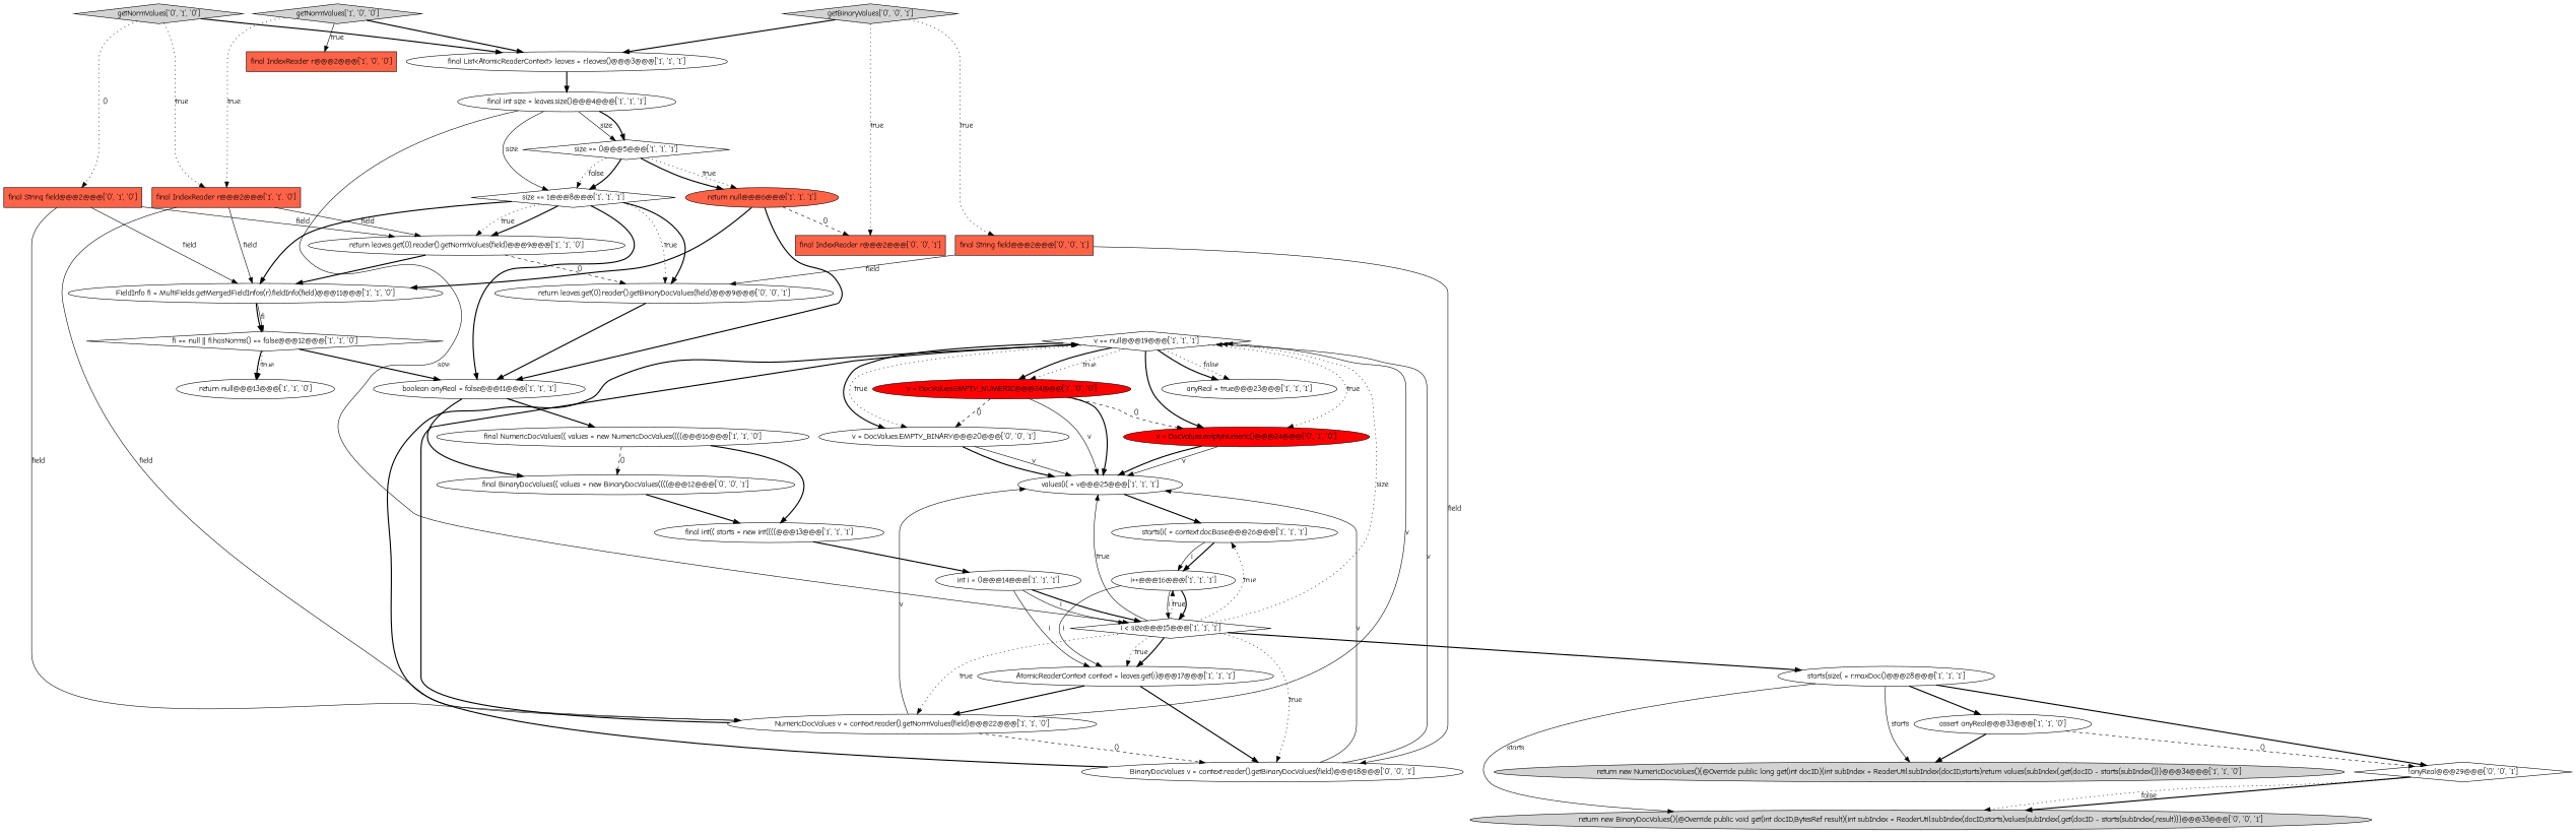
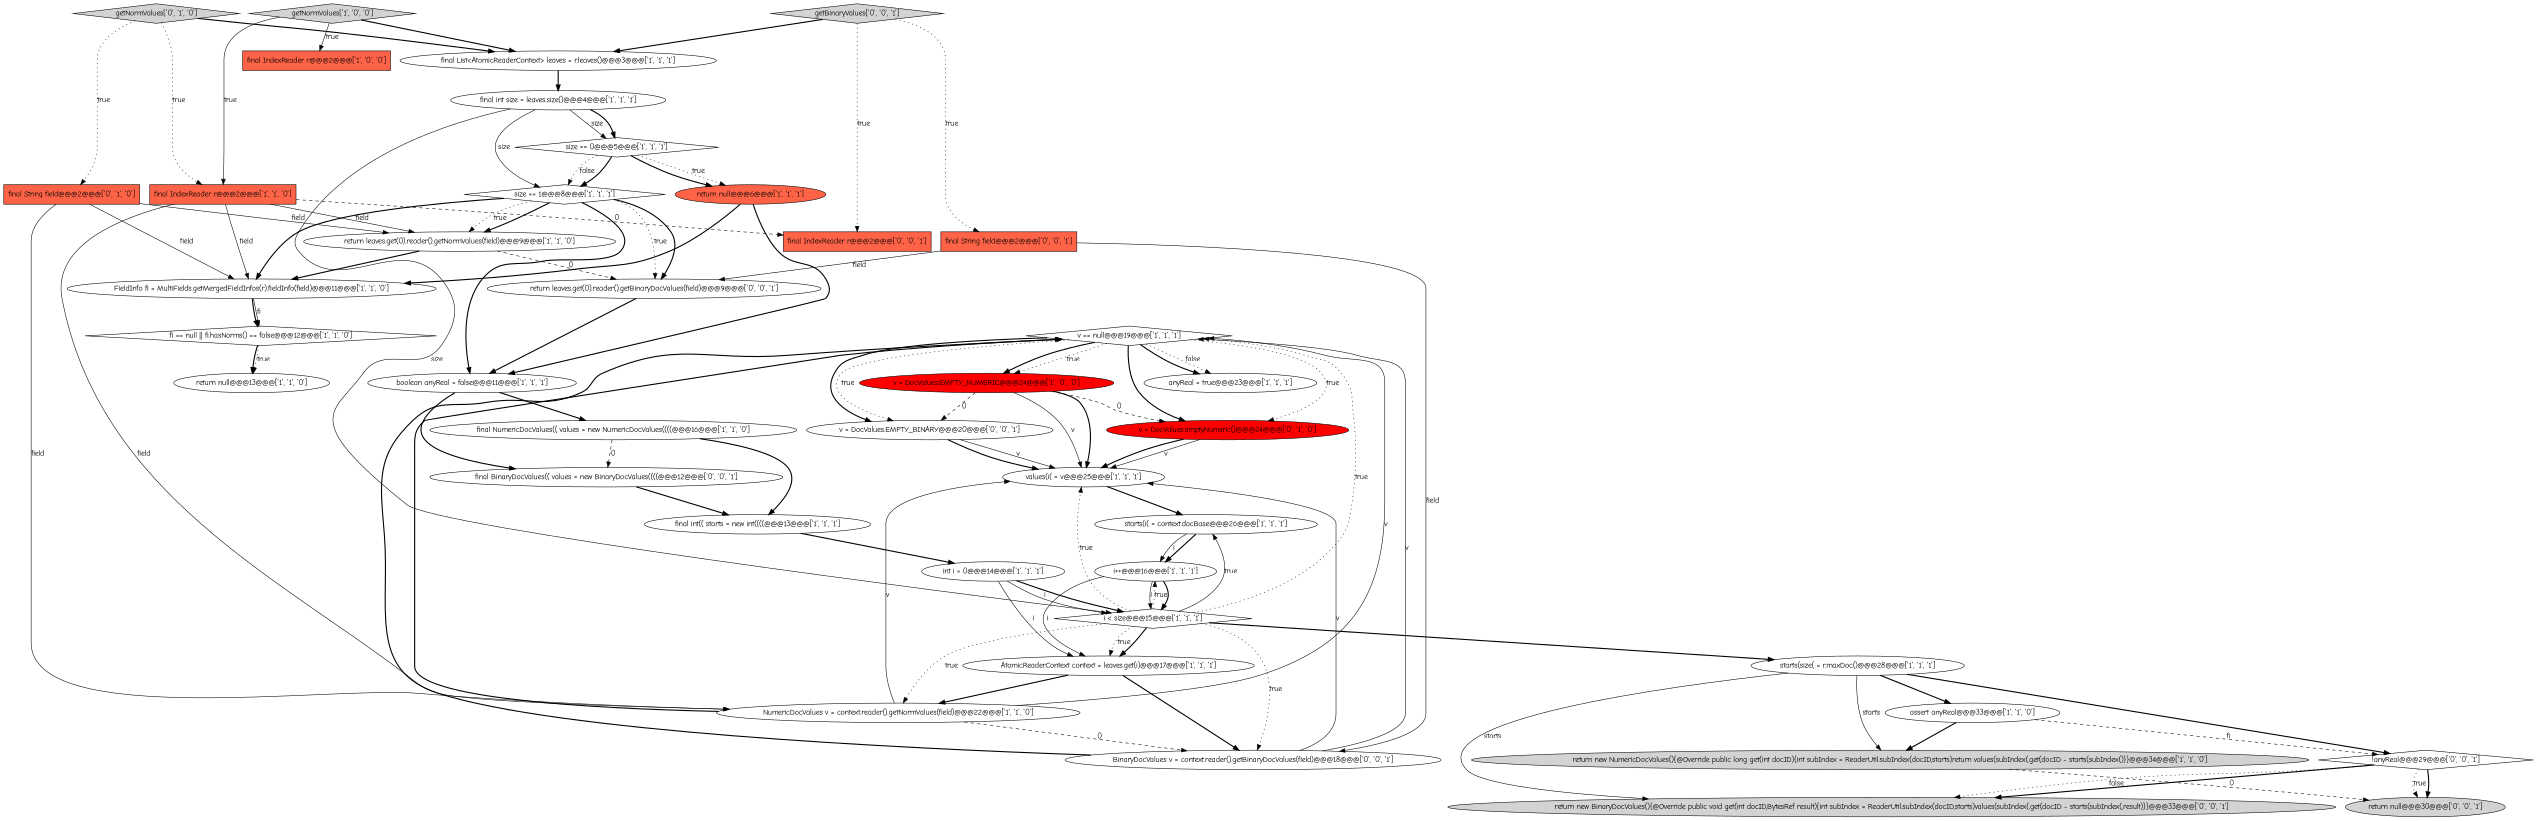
  digraph {
    fontname="Comic Neue"
    node [fillcolor=white fontname="Comic Neue" shape=ellipse style=filled]
    edge [fontname="Comic Neue" style=bold]
    n1 [label="v == null@@@19@@@['1', '1', '1']" shape=diamond]
    n2 [fillcolor=red label="v = DocValues.EMPTY_NUMERIC@@@24@@@['1', '0', '0']"]
    n3 [label="anyReal = true@@@23@@@['1', '1', '1']"]
    n4 [fillcolor=red label="v = DocValues.emptyNumeric()@@@24@@@['0', '1', '0']"]
    n5 [label="v = DocValues.EMPTY_BINARY@@@20@@@['0', '0', '1']"]
    n6 [label="values(i( = v@@@25@@@['1', '1', '1']"]
    n7 [label="i < size@@@15@@@['1', '1', '1']" shape=diamond]
    n8 [label="BinaryDocValues v = context.reader().getBinaryDocValues(field)@@@18@@@['0', '0', '1']"]
    n9 [label="starts(size( = r.maxDoc()@@@28@@@['1', '1', '1']"]
    n10 [label="AtomicReaderContext context = leaves.get(i)@@@17@@@['1', '1', '1']"]
    n11 [label="starts(i( = context.docBase@@@26@@@['1', '1', '1']"]
    n12 [label="i++@@@16@@@['1', '1', '1']"]
    n13 [label="NumericDocValues v = context.reader().getNormValues(field)@@@22@@@['1', '1', '0']"]
    n14 [label="assert anyReal@@@33@@@['1', '1', '0']"]
    n15 [fillcolor=lightgray label="return new BinaryDocValues(){@Override public void get(int docID,BytesRef result){int subIndex = ReaderUtil.subIndex(docID,starts)values(subIndex(.get(docID - starts(subIndex(,result)}}@@@33@@@['0', '0', '1']"]
    n16 [label="!anyReal@@@29@@@['0', '0', '1']" shape=diamond]
    n17 [fillcolor=lightgray label="return new NumericDocValues(){@Override public long get(int docID){int subIndex = ReaderUtil.subIndex(docID,starts)return values(subIndex(.get(docID - starts(subIndex()}}@@@34@@@['1', '1', '0']"]
    n18 [label="return leaves.get(0).reader().getBinaryDocValues(field)@@@9@@@['0', '0', '1']"]
    n19 [label="boolean anyReal = false@@@11@@@['1', '1', '1']"]
    n20 [label="final NumericDocValues(( values = new NumericDocValues((((@@@16@@@['1', '1', '0']"]
    n21 [label="final BinaryDocValues(( values = new BinaryDocValues((((@@@12@@@['0', '0', '1']"]
    n22 [label="final int(( starts = new int((((@@@13@@@['1', '1', '1']"]
    n23 [fillcolor=tomato label="return null@@@6@@@['1', '1', '1']"]
    n24 [label="FieldInfo fi = MultiFields.getMergedFieldInfos(r).fieldInfo(field)@@@11@@@['1', '1', '0']"]
    n25 [label="fi == null || fi.hasNorms() == false@@@12@@@['1', '1', '0']" shape=diamond]
    n26 [fillcolor=lightgray label="getBinaryValues['0', '0', '1']" shape=diamond]
    n27 [fillcolor=tomato label="final IndexReader r@@@2@@@['0', '0', '1']" shape=box]
    n28 [label="final List<AtomicReaderContext> leaves = r.leaves()@@@3@@@['1', '1', '1']"]
    n29 [fillcolor=tomato label="final String field@@@2@@@['0', '0', '1']" shape=box]
    n30 [label="final int size = leaves.size()@@@4@@@['1', '1', '1']"]
    n31 [label="return null@@@13@@@['1', '1', '0']"]
    n32 [fillcolor=lightgray label="getNormValues['0', '1', '0']" shape=diamond]
    n33 [fillcolor=tomato label="final IndexReader r@@@2@@@['1', '1', '0']" shape=box]
    n34 [fillcolor=tomato label="final String field@@@2@@@['0', '1', '0']" shape=box]
    n35 [label="return leaves.get(0).reader().getNormValues(field)@@@9@@@['1', '1', '0']"]
    n36 [label="int i = 0@@@14@@@['1', '1', '1']"]
    n37 [label="size == 1@@@8@@@['1', '1', '1']" shape=diamond]
    n38 [fillcolor=tomato label="final IndexReader r@@@2@@@['1', '0', '0']" shape=box]
    n39 [label="size == 0@@@5@@@['1', '1', '1']" shape=diamond]
+   n40 [fillcolor=lightgray label="return null@@@30@@@['0', '0', '1']"]
    n41 [fillcolor=lightgray label="getNormValues['1', '0', '0']" shape=diamond]
    n1 -> n2
    n1 -> n2 [label=true style=dotted]
    n1 -> n3 [label=false style=dotted]
    n1 -> n3
    n1 -> n4 [label=true style=dotted]
    n1 -> n4
    n1 -> n5 [label=true style=dotted]
    n1 -> n5
    n2 -> n4 [label=0 style=dashed]
    n2 -> n5 [label=0 style=dashed]
    n2 -> n6
    n2 -> n6 [label=v style=solid]
    n4 -> n6 [label=v style=solid]
    n4 -> n6
    n5 -> n6
    n5 -> n6 [label=v style=solid]
    n6 -> n11
-   n7 -> n1 [label=size style=dotted]
-   n7 -> n6 [label=true style=solid]
+   n7 -> n1 [label=true style=dotted]
+   n7 -> n6 [label=true style=dotted]
    n7 -> n8 [label=true style=dotted]
    n7 -> n9
    n7 -> n10 [label=true style=dotted]
    n7 -> n10
-   n7 -> n11 [label=true style=dotted]
+   n7 -> n11 [label=true style=solid]
    n7 -> n12 [label=true style=dotted]
    n7 -> n13 [label=true style=dotted]
    n8 -> n1 [label=v style=solid]
    n8 -> n1
    n8 -> n6 [label=v style=solid]
    n9 -> n14
    n9 -> n15 [label=starts style=solid]
    n9 -> n16
    n9 -> n17 [label=starts style=solid]
    n10 -> n8
    n10 -> n13
    n11 -> n12
    n11 -> n12 [label=i style=solid]
    n12 -> n7 [label=i style=solid]
    n12 -> n7
    n12 -> n10 [label=i style=solid]
    n13 -> n1
    n13 -> n1 [label=v style=solid]
    n13 -> n6 [label=v style=solid]
    n13 -> n8 [label=0 style=dashed]
-   n14 -> n16 [label=0 style=dashed]
+   n14 -> n16 [label=fi style=dashed]
    n14 -> n17
    n16 -> n15
    n16 -> n15 [label=false style=dotted]
+   n16 -> n40
+   n16 -> n40 [label=true style=dotted]
+   n17 -> n40 [label=0 style=dashed]
    n18 -> n19
    n19 -> n20
    n19 -> n21
    n20 -> n21 [label=0 style=dashed]
    n20 -> n22
    n21 -> n22
    n22 -> n36
    n23 -> n19
    n23 -> n24
    n24 -> n25 [label=fi style=solid]
    n24 -> n25
-   n25 -> n19
    n25 -> n31
    n25 -> n31 [label=true style=dotted]
    n26 -> n27 [label=true style=dotted]
    n26 -> n28
    n26 -> n29 [label=true style=dotted]
    n28 -> n30
    n29 -> n8 [label=field style=solid]
    n29 -> n18 [label=field style=solid]
    n30 -> n7 [label=size style=solid]
    n30 -> n37 [label=size style=solid]
    n30 -> n39 [label=size style=solid]
    n30 -> n39
    n32 -> n28
    n32 -> n33 [label=true style=dotted]
-   n32 -> n34 [label=0 style=dotted]
+   n32 -> n34 [label=true style=dotted]
    n33 -> n13 [label=field style=solid]
    n33 -> n24 [label=field style=solid]
-   n23 -> n27 [label=0 style=dashed]
+   n33 -> n27 [label=0 style=dashed]
    n33 -> n35 [label=field style=solid]
    n34 -> n13 [label=field style=solid]
    n34 -> n24 [label=field style=solid]
    n34 -> n35 [label=field style=solid]
    n35 -> n18 [label=0 style=dashed]
    n35 -> n24
    n36 -> n7
    n36 -> n7 [label=i style=solid]
    n36 -> n10 [label=i style=solid]
    n37 -> n18
    n37 -> n18 [label=true style=dotted]
    n37 -> n19
    n37 -> n24
    n37 -> n35
    n37 -> n35 [label=true style=dotted]
    n39 -> n23
    n39 -> n23 [label=true style=dotted]
    n39 -> n37
    n39 -> n37 [label=false style=dotted]
    n41 -> n28
-   n41 -> n33 [label=true style=dotted]
+   n41 -> n33 [label=true style=solid]
    n41 -> n38 [label=true style=solid]
  }
